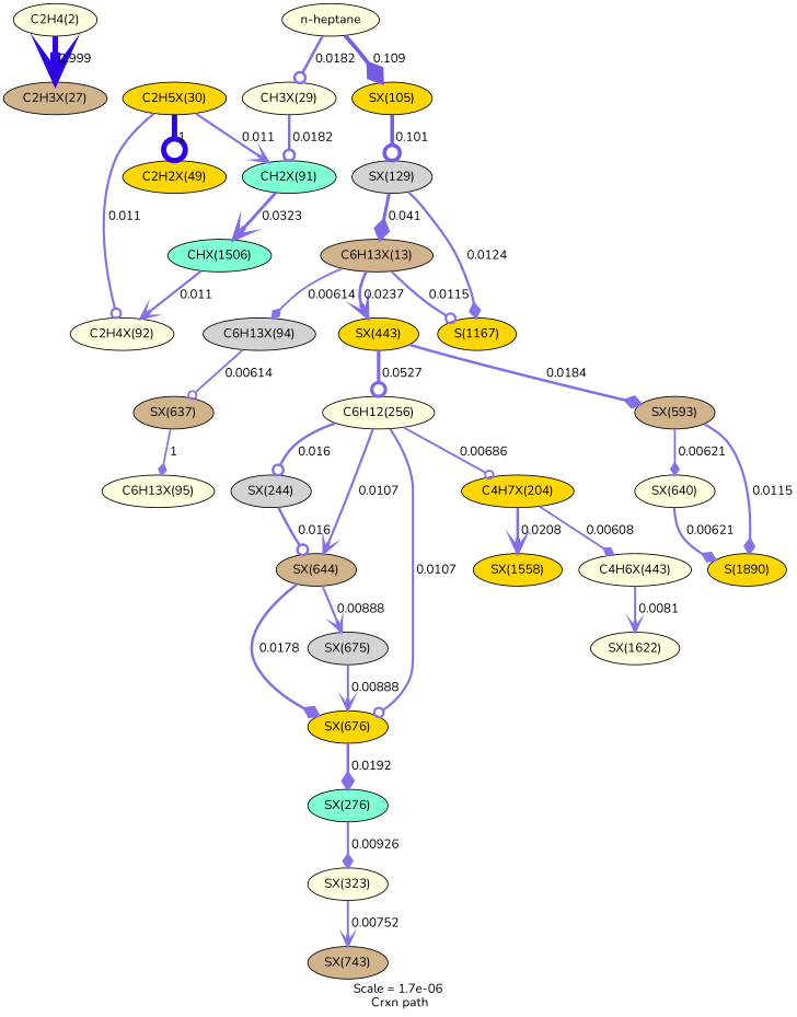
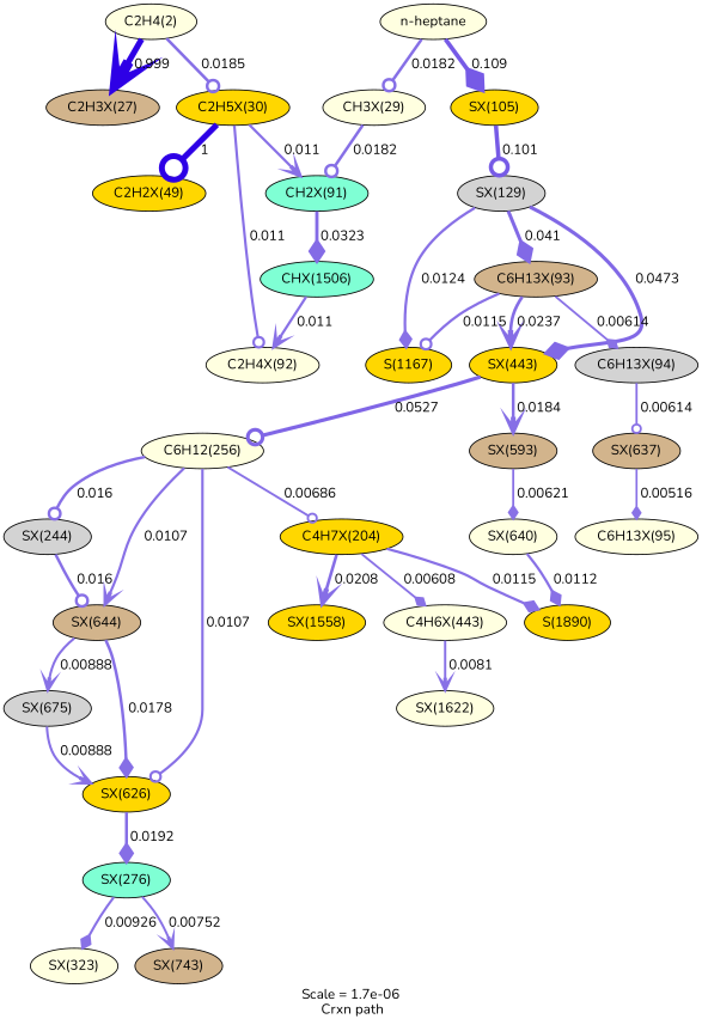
  digraph {
    fontname=Nunito
    label="Scale = 1.7e-06\l Crxn path"
    node [fillcolor=lightyellow fontname=Nunito style=filled]
    edge [arrowhead=diamond arrowsize=1.49 color="0.7, 0.511, 0.9" fontname=Nunito style="setlinewidth(2.59)"]
    n1 [label="C2H4(2)"]
    n2 [fillcolor=tan label="C2H3X(27)"]
    n3 [fillcolor=gold label="C2H5X(30)"]
    n4 [fillcolor=gold label="C2H2X(49)"]
    n5 [fillcolor=aquamarine label="CH2X(91)"]
    n6 [label="C2H4X(92)"]
    n7 [fillcolor=aquamarine label="CHX(1506)"]
    n8 [fillcolor=gold label="SX(1558)"]
    n9 [label="C6H12(256)"]
    n10 [fillcolor=gold label="C4H7X(204)"]
    n11 [fillcolor=lightgrey label="SX(244)"]
    n12 [fillcolor=tan label="SX(644)"]
-   n13 [fillcolor=gold label="SX(676)"]
+   n13 [fillcolor=gold label="SX(626)"]
    n14 [label="C4H6X(443)"]
    n15 [fillcolor=lightgrey label="SX(675)"]
    n16 [fillcolor=aquamarine label="SX(276)"]
    n17 [label="SX(1622)"]
    n18 [label="SX(323)"]
    n19 [fillcolor=tan label="SX(743)"]
    n20 [fillcolor=gold label="SX(105)"]
    n21 [fillcolor=lightgrey label="SX(129)"]
-   n22 [fillcolor=tan label="C6H13X(13)"]
+   n22 [fillcolor=tan label="C6H13X(93)"]
    n23 [fillcolor=gold label="SX(443)"]
    n24 [fillcolor=gold label="S(1167)"]
    n25 [fillcolor=lightgrey label="C6H13X(94)"]
    n26 [fillcolor=tan label="SX(593)"]
    n27 [label="n-heptane"]
    n28 [label="CH3X(29)"]
    n29 [fillcolor=tan label="SX(637)"]
    n30 [label="SX(640)"]
    n31 [fillcolor=gold label="S(1890)"]
    n32 [label="C6H13X(95)"]
    n1 -> n2 [arrowhead=vee arrowsize=3 color="0.7, 1.5, 0.9" label=" 0.999" style="setlinewidth(6)"]
+   n1 -> n3 [arrowhead=odot color="0.7, 0.518, 0.9" label=" 0.0185" style="setlinewidth(2.99)"]
    n3 -> n4 [arrowhead=odot arrowsize=3 color="0.7, 1.5, 0.9" label=" 1" style="setlinewidth(6)"]
    n3 -> n5 [arrowhead=vee arrowsize=1.3 label=" 0.011"]
    n3 -> n6 [arrowhead=odot arrowsize=1.3 label=" 0.011"]
-   n5 -> n7 [arrowhead=vee arrowsize=1.7 color="0.7, 0.532, 0.9" label=" 0.0323" style="setlinewidth(3.41)"]
+   n5 -> n7 [arrowsize=1.7 color="0.7, 0.532, 0.9" label=" 0.0323" style="setlinewidth(3.41)"]
    n7 -> n6 [arrowhead=vee arrowsize=1.3 label=" 0.011"]
    n9 -> n10 [arrowhead=odot arrowsize=1.12 color="0.7, 0.507, 0.9" label=" 0.00686" style="setlinewidth(2.24)"]
    n9 -> n11 [arrowhead=odot arrowsize=1.44 color="0.7, 0.516, 0.9" label=" 0.016" style="setlinewidth(2.88)"]
    n9 -> n12 [arrowhead=vee arrowsize=1.29 label=" 0.0107" style="setlinewidth(2.57)"]
    n9 -> n13 [arrowhead=odot arrowsize=1.29 label=" 0.0107" style="setlinewidth(2.57)"]
    n10 -> n8 [arrowhead=vee arrowsize=1.54 color="0.7, 0.521, 0.9" label=" 0.0208" style="setlinewidth(3.08)"]
    n10 -> n14 [arrowsize=1.07 color="0.7, 0.506, 0.9" label=" 0.00608" style="setlinewidth(2.15)"]
    n11 -> n12 [arrowhead=odot arrowsize=1.44 color="0.7, 0.516, 0.9" label=" 0.016" style="setlinewidth(2.88)"]
    n12 -> n13 [arrowsize=1.48 color="0.7, 0.518, 0.9" label=" 0.0178" style="setlinewidth(2.96)"]
    n12 -> n15 [arrowhead=vee arrowsize=1.22 color="0.7, 0.509, 0.9" label=" 0.00888" style="setlinewidth(2.43)"]
    n13 -> n16 [arrowsize=1.51 color="0.7, 0.519, 0.9" label=" 0.0192" style="setlinewidth(3.01)"]
    n14 -> n17 [arrowhead=vee arrowsize=1.18 color="0.7, 0.508, 0.9" label=" 0.0081" style="setlinewidth(2.36)"]
    n15 -> n13 [arrowhead=vee arrowsize=1.22 color="0.7, 0.509, 0.9" label=" 0.00888" style="setlinewidth(2.43)"]
    n16 -> n18 [arrowsize=1.23 color="0.7, 0.509, 0.9" label=" 0.00926" style="setlinewidth(2.47)"]
-   n18 -> n19 [arrowhead=vee arrowsize=1.15 color="0.7, 0.508, 0.9" label=" 0.00752" style="setlinewidth(2.31)"]
+   n16 -> n19 [arrowhead=vee arrowsize=1.15 color="0.7, 0.508, 0.9" label=" 0.00752" style="setlinewidth(2.31)"]
    n20 -> n21 [arrowhead=odot arrowsize=2.13 color="0.7, 0.601, 0.9" label=" 0.101" style="setlinewidth(4.27)"]
    n21 -> n22 [arrowsize=1.79 color="0.7, 0.541, 0.9" label=" 0.041" style="setlinewidth(3.59)"]
+   n21 -> n23 [arrowsize=1.85 color="0.7, 0.547, 0.9" label=" 0.0473" style="setlinewidth(3.7)"]
    n21 -> n24 [arrowsize=1.34 color="0.7, 0.512, 0.9" label=" 0.0124" style="setlinewidth(2.69)"]
    n22 -> n23 [arrowhead=vee arrowsize=1.59 color="0.7, 0.524, 0.9" label=" 0.0237" style="setlinewidth(3.18)"]
    n22 -> n24 [arrowhead=odot arrowsize=1.32 color="0.7, 0.512, 0.9" label=" 0.0115" style="setlinewidth(2.63)"]
    n22 -> n25 [arrowsize=1.08 color="0.7, 0.506, 0.9" label=" 0.00614" style="setlinewidth(2.15)"]
    n23 -> n9 [arrowhead=odot arrowsize=1.89 color="0.7, 0.553, 0.9" label=" 0.0527" style="setlinewidth(3.78)"]
-   n23 -> n26 [color="0.7, 0.518, 0.9" label=" 0.0184" style="setlinewidth(2.98)"]
+   n23 -> n26 [arrowhead=vee color="0.7, 0.518, 0.9" label=" 0.0184" style="setlinewidth(2.98)"]
    n25 -> n29 [arrowhead=odot arrowsize=1.08 color="0.7, 0.506, 0.9" label=" 0.00614" style="setlinewidth(2.16)"]
    n26 -> n30 [arrowsize=1.08 color="0.7, 0.506, 0.9" label=" 0.00621" style="setlinewidth(2.16)"]
-   n26 -> n31 [arrowsize=1.31 color="0.7, 0.512, 0.9" label=" 0.0115" style="setlinewidth(2.63)"]
+   n10 -> n31 [arrowsize=1.31 color="0.7, 0.512, 0.9" label=" 0.0115" style="setlinewidth(2.63)"]
    n27 -> n20 [arrowsize=2.16 color="0.7, 0.609, 0.9" label=" 0.109" style="setlinewidth(4.33)"]
    n27 -> n28 [arrowhead=odot color="0.7, 0.518, 0.9" label=" 0.0182" style="setlinewidth(2.97)"]
    n28 -> n5 [arrowhead=odot color="0.7, 0.518, 0.9" label=" 0.0182" style="setlinewidth(2.97)"]
-   n29 -> n32 [arrowsize=1.01 color="0.7, 0.505, 0.9" label=" 1" style="setlinewidth(2.02)"]
-   n30 -> n31 [arrowsize=1.3 label=" 0.00621" style="setlinewidth(2.61)"]
+   n29 -> n32 [arrowsize=1.01 color="0.7, 0.505, 0.9" label=" 0.00516" style="setlinewidth(2.02)"]
+   n30 -> n31 [arrowsize=1.3 label=" 0.0112" style="setlinewidth(2.61)"]
  }
